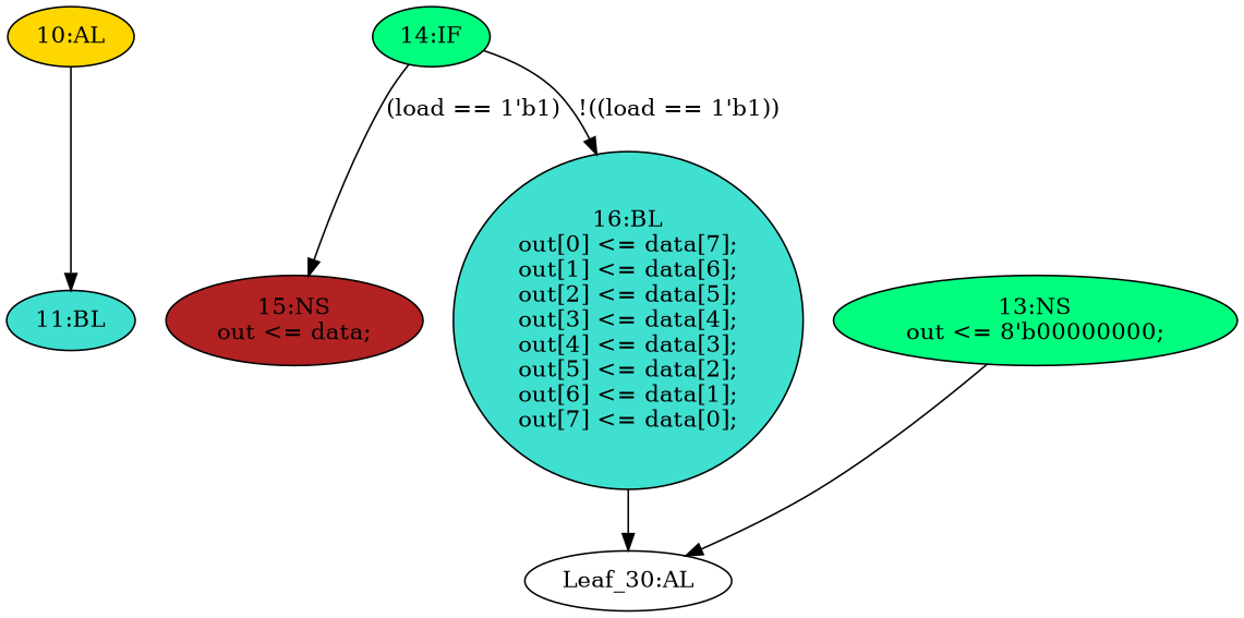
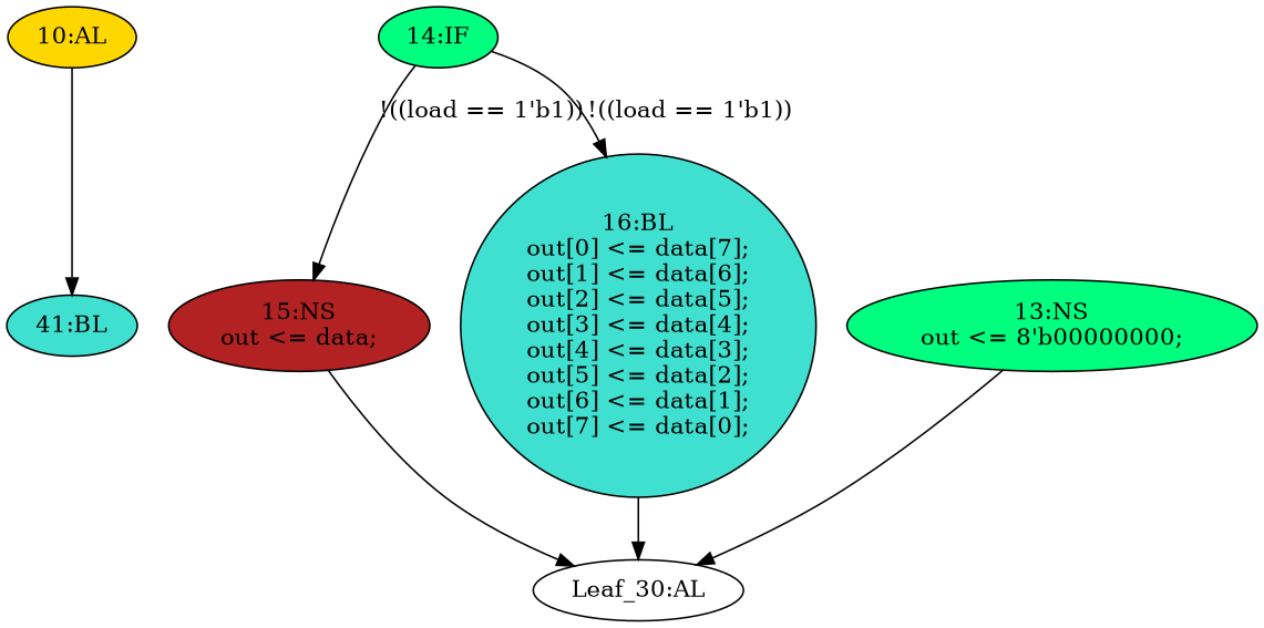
  strict digraph {
    node [fillcolor=turquoise statements="[]" style=filled typ=Block]
    edge [cond="[]" lineno=None]
    n1 [ast="<pyverilog.vparser.ast.Always object at 0x7f6a65ca1250>" clk_sens=True fillcolor=gold label="10:AL" sens="['clk', 'reset']" typ=Always use_var="['load', 'reset', 'data']"]
-   n2 [ast="<pyverilog.vparser.ast.Block object at 0x7f6a65ca1490>" label="11:BL"]
+   n2 [ast="<pyverilog.vparser.ast.Block object at 0x7f6a65ca1490>" label="41:BL"]
    n3 [ast="<pyverilog.vparser.ast.IfStatement object at 0x7f6a65ca1550>" fillcolor=springgreen label="14:IF" typ=IfStatement]
    n4 [ast="<pyverilog.vparser.ast.NonblockingSubstitution object at 0x7f6a65ca85d0>" fillcolor=firebrick label="15:NS\nout <= data;" statements="[<pyverilog.vparser.ast.NonblockingSubstitution object at 0x7f6a65ca85d0>]" typ=NonblockingSubstitution]
    n5 [ast="<pyverilog.vparser.ast.Block object at 0x7f6a65ca1590>" label="16:BL\nout[0] <= data[7];\nout[1] <= data[6];\nout[2] <= data[5];\nout[3] <= data[4];\nout[4] <= data[3];\nout[5] <= data[2];\nout[6] <= data[1];\nout[7] <= data[0];" statements="[<pyverilog.vparser.ast.NonblockingSubstitution object at 0x7f6a65ca15d0>, <pyverilog.vparser.ast.NonblockingSubstitution object at 0x7f6a65ca1850>, <pyverilog.vparser.ast.NonblockingSubstitution object at 0x7f6a65ca1a90>, <pyverilog.vparser.ast.NonblockingSubstitution object at 0x7f6a65c8d9d0>, <pyverilog.vparser.ast.NonblockingSubstitution object at 0x7f6a66512350>, <pyverilog.vparser.ast.NonblockingSubstitution object at 0x7f6a65ca1e90>, <pyverilog.vparser.ast.NonblockingSubstitution object at 0x7f6a65ca8110>, <pyverilog.vparser.ast.NonblockingSubstitution object at 0x7f6a65ca8350>]"]
    n6 [ast="<pyverilog.vparser.ast.NonblockingSubstitution object at 0x7f6a65ca87d0>" fillcolor=springgreen label="13:NS\nout <= 8'b00000000;" statements="[<pyverilog.vparser.ast.NonblockingSubstitution object at 0x7f6a65ca87d0>]" typ=NonblockingSubstitution]
    n7 [def_var="['out']" label="Leaf_30:AL" fillcolor="" statements="" style="" typ=""]
    n1 -> n2
-   n3 -> n4 [cond="['load']" label="(load == 1'b1)" lineno=14]
+   n3 -> n4 [cond="['load']" label="!((load == 1'b1))" lineno=14]
    n3 -> n5 [cond="['load']" label="!((load == 1'b1))" lineno=14]
+   n4 -> n7
    n5 -> n7
    n6 -> n7
  }
